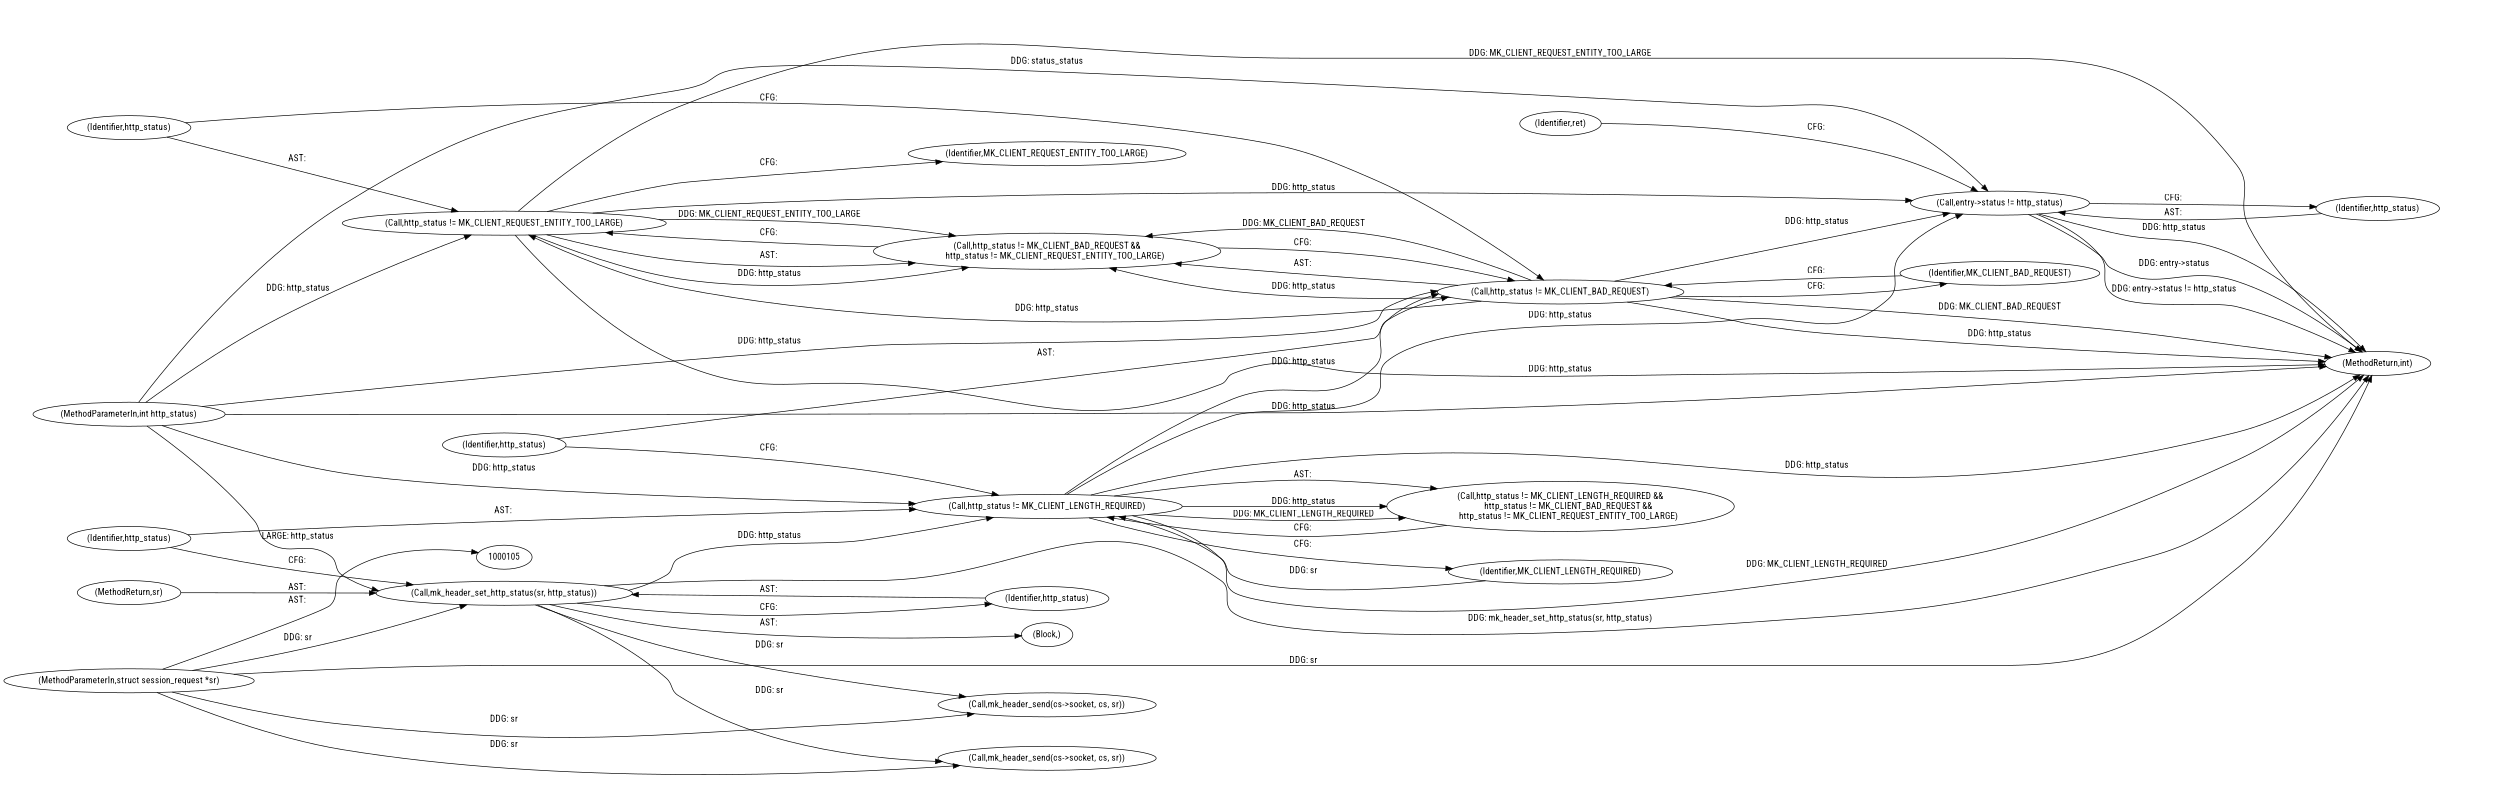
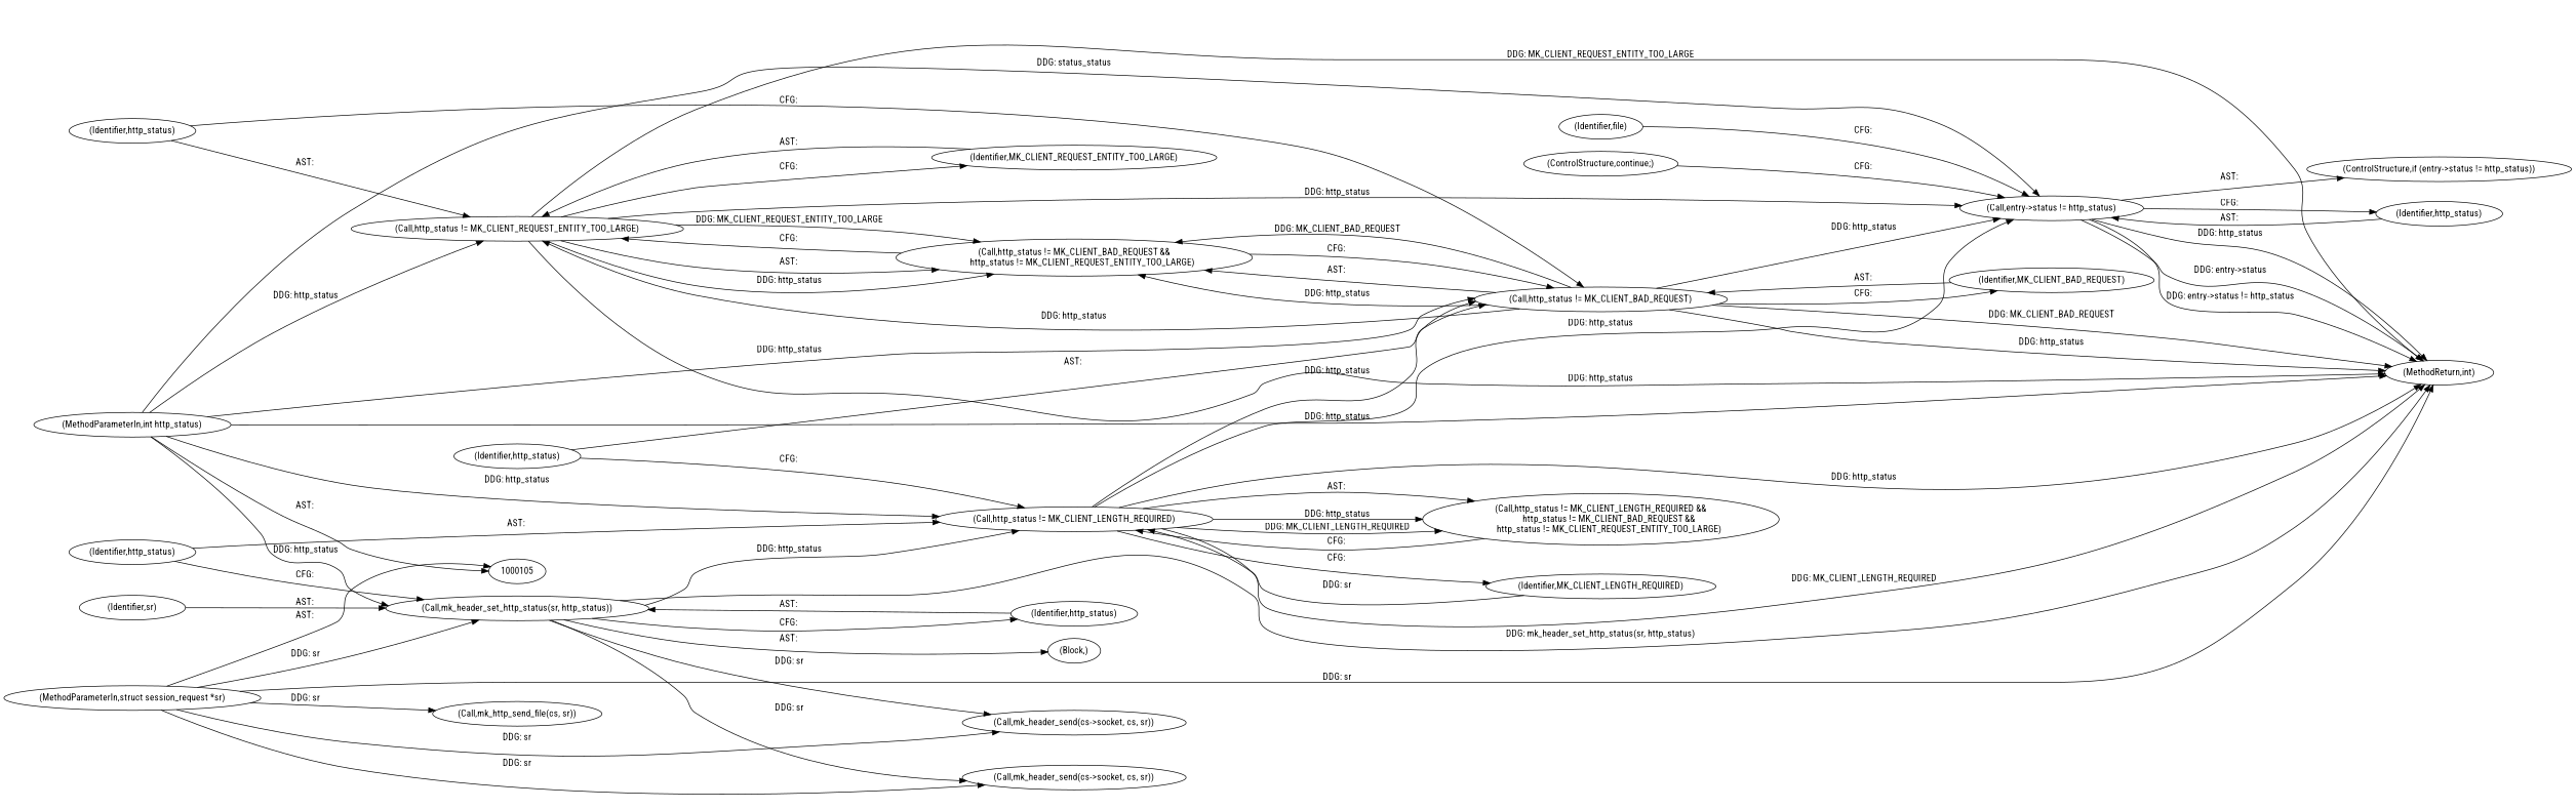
  digraph {
    fontname="Roboto Condensed"
    rankdir=LR
    node [fontname="Roboto Condensed"]
    edge [fontname="Roboto Condensed"]
    n1 [label="(Call,entry->status != http_status)"]
+   n2 [label="(ControlStructure,if (entry->status != http_status))"]
    n3 [label="(Identifier,http_status)"]
    n4 [label="(MethodReturn,int)"]
    n5 [label="(Call,http_status != MK_CLIENT_REQUEST_ENTITY_TOO_LARGE)"]
    n6 [label="(Call,http_status != MK_CLIENT_BAD_REQUEST &&\n        http_status != MK_CLIENT_REQUEST_ENTITY_TOO_LARGE)"]
    n7 [label="(Identifier,MK_CLIENT_REQUEST_ENTITY_TOO_LARGE)"]
    n8 [label="(Call,http_status != MK_CLIENT_BAD_REQUEST)"]
    n9 [label="(Identifier,MK_CLIENT_BAD_REQUEST)"]
    n10 [label="(Call,http_status != MK_CLIENT_LENGTH_REQUIRED)"]
    n11 [label="(Call,http_status != MK_CLIENT_LENGTH_REQUIRED &&\n        http_status != MK_CLIENT_BAD_REQUEST &&\n        http_status != MK_CLIENT_REQUEST_ENTITY_TOO_LARGE)"]
    n12 [label="(Identifier,MK_CLIENT_LENGTH_REQUIRED)"]
    n13 [label="(Call,mk_header_set_http_status(sr, http_status))"]
    n14 [label="(Call,mk_header_send(cs->socket, cs, sr))"]
    n15 [label="(Identifier,http_status)"]
    n16 [label="(Block,)"]
    n17 [label="(Call,mk_header_send(cs->socket, cs, sr))"]
    n18 [label="(MethodParameterIn,struct session_request *sr)"]
+   n19 [label="(Call,mk_http_send_file(cs, sr))"]
    1000105
    n21 [label="(MethodParameterIn,int http_status)"]
    n22 [label="(Identifier,http_status)"]
    n23 [label="(Identifier,http_status)"]
    n24 [label="(Identifier,http_status)"]
-   n25 [label="(MethodReturn,sr)"]
-   n27 [label="(Identifier,ret)"]
+   n25 [label="(Identifier,sr)"]
+   n26 [label="(ControlStructure,continue;)"]
+   n27 [label="(Identifier,file)"]
+   n1 -> n2 [label="AST: "]
    n1 -> n3 [label="CFG: "]
    n1 -> n4 [label="DDG: http_status"]
    n1 -> n4 [label="DDG: entry->status"]
    n1 -> n4 [label="DDG: entry->status != http_status"]
    n3 -> n1 [label="AST: "]
    n5 -> n1 [label="DDG: http_status"]
    n5 -> n4 [label="DDG: MK_CLIENT_REQUEST_ENTITY_TOO_LARGE"]
    n5 -> n4 [label="DDG: http_status"]
    n5 -> n6 [label="AST: "]
    n5 -> n6 [label="DDG: http_status"]
    n5 -> n6 [label="DDG: MK_CLIENT_REQUEST_ENTITY_TOO_LARGE"]
    n5 -> n7 [label="CFG: "]
    n6 -> n5 [label="CFG: "]
    n6 -> n8 [label="CFG: "]
+   n7 -> n5 [label="AST: "]
    n8 -> n1 [label="DDG: http_status"]
    n8 -> n4 [label="DDG: http_status"]
    n8 -> n4 [label="DDG: MK_CLIENT_BAD_REQUEST"]
    n8 -> n5 [label="DDG: http_status"]
    n8 -> n6 [label="AST: "]
    n8 -> n6 [label="DDG: http_status"]
    n8 -> n6 [label="DDG: MK_CLIENT_BAD_REQUEST"]
    n8 -> n9 [label="CFG: "]
-   n9 -> n8 [label="CFG: "]
+   n9 -> n8 [label="AST: "]
    n10 -> n1 [label="DDG: http_status"]
    n10 -> n4 [label="DDG: http_status"]
    n10 -> n4 [label="DDG: MK_CLIENT_LENGTH_REQUIRED"]
    n10 -> n8 [label="DDG: http_status"]
    n10 -> n11 [label="AST: "]
    n10 -> n11 [label="DDG: http_status"]
    n10 -> n11 [label="DDG: MK_CLIENT_LENGTH_REQUIRED"]
    n10 -> n12 [label="CFG: "]
    n11 -> n10 [label="CFG: "]
    n12 -> n10 [label="DDG: sr"]
    n13 -> n4 [label="DDG: mk_header_set_http_status(sr, http_status)"]
    n13 -> n10 [label="DDG: http_status"]
    n13 -> n14 [label="DDG: sr"]
    n13 -> n15 [label="CFG: "]
    n13 -> n16 [label="AST: "]
    n13 -> n17 [label="DDG: sr"]
    n15 -> n13 [label="AST: "]
    n18 -> n4 [label="DDG: sr"]
    n18 -> n13 [label="DDG: sr"]
    n18 -> n14 [label="DDG: sr"]
    n18 -> n17 [label="DDG: sr"]
+   n18 -> n19 [label="DDG: sr"]
    n18 -> 1000105 [label="AST: "]
    n21 -> n1 [label="DDG: status_status"]
    n21 -> n4 [label="DDG: http_status"]
    n21 -> n5 [label="DDG: http_status"]
    n21 -> n8 [label="DDG: http_status"]
    n21 -> n10 [label="DDG: http_status"]
-   n21 -> n13 [label="LARGE: http_status"]
+   n21 -> n13 [label="DDG: http_status"]
+   n21 -> 1000105 [label="AST: "]
    n22 -> n8 [label="AST: "]
    n22 -> n10 [label="CFG: "]
    n23 -> n5 [label="AST: "]
    n23 -> n8 [label="CFG: "]
    n24 -> n10 [label="AST: "]
    n24 -> n13 [label="CFG: "]
    n25 -> n13 [label="AST: "]
+   n26 -> n1 [label="CFG: "]
    n27 -> n1 [label="CFG: "]
  }
